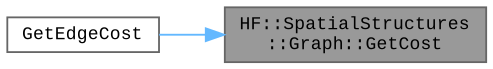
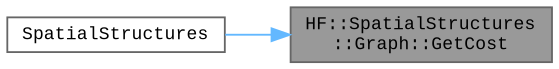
  digraph {
    rankdir=RL
    fontname="Liberation Mono"
    node [fontname="Liberation Mono" fontsize=10 shape=box style=filled]
    n1 [color=gray40 fillcolor=grey60 fontcolor=black height=0.2 label="HF::SpatialStructures\l::Graph::GetCost" width=0.4]
-   n2 [color=grey40 fillcolor=white height=0.2 label=GetEdgeCost width=0.4]
+   n2 [color=grey40 fillcolor=white height=0.2 label=SpatialStructures width=0.4]
    n1 -> n2 [color=steelblue1 dir=back fontname="Liberation Mono" fontsize=10 labelfontname=Helvetica labelfontsize=10 style=solid]
  }
